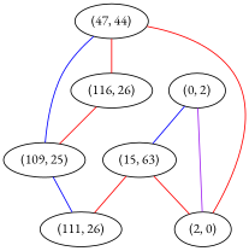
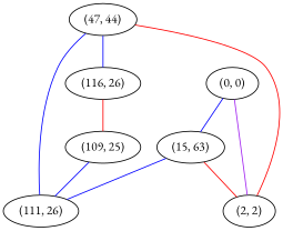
  graph {
    fontname="EB Garamond"
    node [fontname="EB Garamond"]
    edge [color=blue fontname="EB Garamond" weight=3]
    "(47, 44)"
    "(116, 26)"
    "(109, 25)"
-   "(2, 2)" [label="(2, 0)"]
+   "(2, 2)"
    "(111, 26)"
    "(15, 63)"
-   "(0, 0)" [label="(0, 2)"]
-   "(47, 44)" -- "(116, 26)" [color=red]
-   "(47, 44)" -- "(109, 25)"
+   "(0, 0)"
+   "(47, 44)" -- "(116, 26)"
+   "(47, 44)" -- "(111, 26)"
    "(47, 44)" -- "(2, 2)" [color=red weight=1]
    "(116, 26)" -- "(109, 25)" [color=red weight=1]
    "(109, 25)" -- "(111, 26)" [weight=1]
    "(15, 63)" -- "(2, 2)" [color=red]
-   "(15, 63)" -- "(111, 26)" [color=red weight=1]
+   "(15, 63)" -- "(111, 26)" [weight=1]
    "(0, 0)" -- "(2, 2)" [color=purple weight=4]
    "(0, 0)" -- "(15, 63)"
  }
